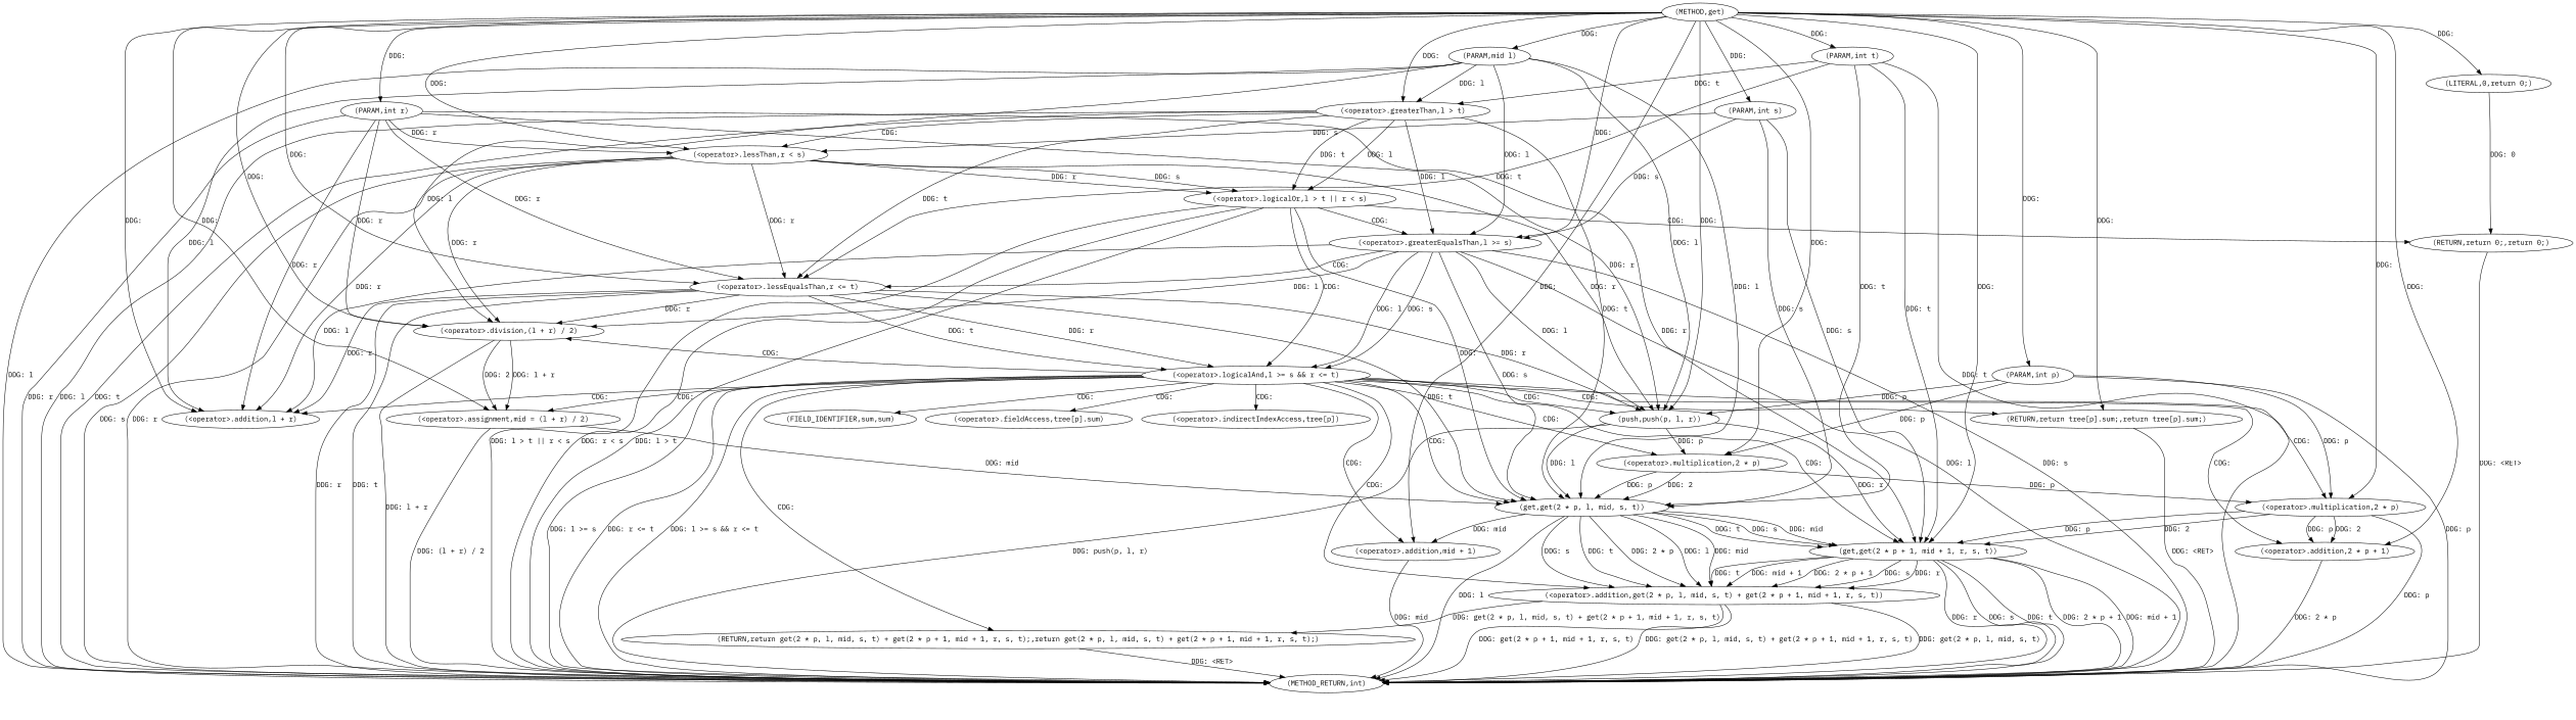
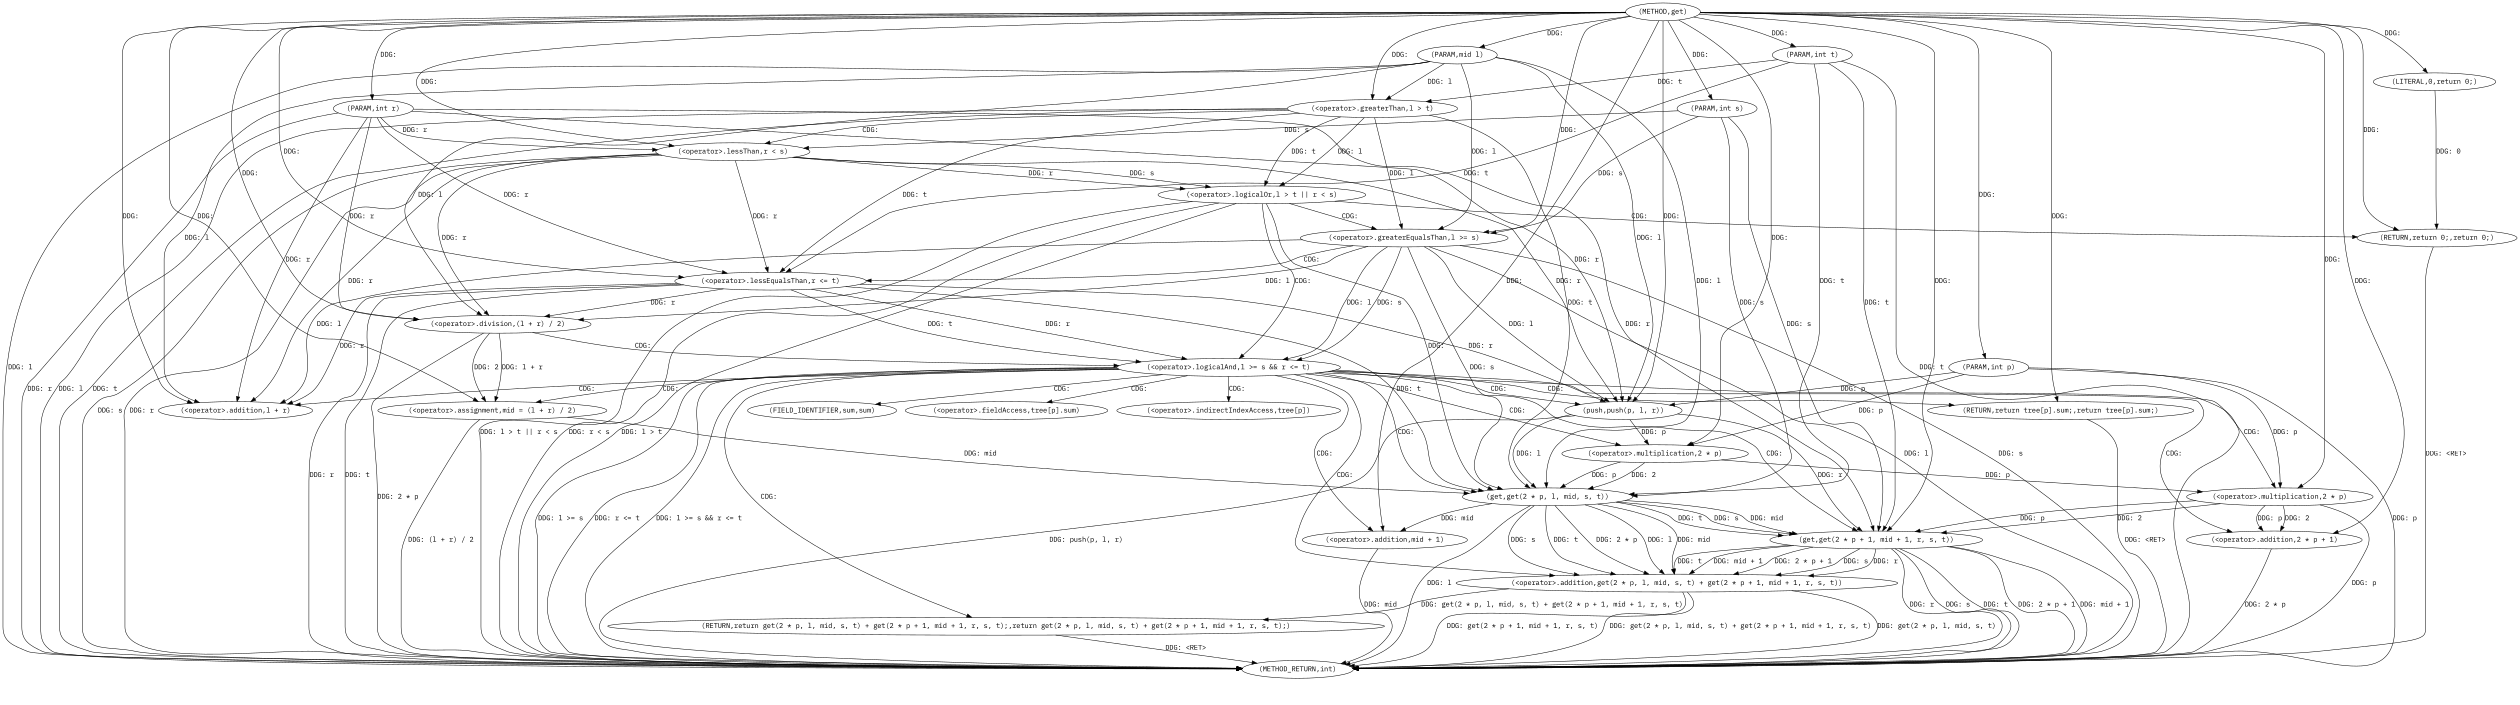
  digraph {
    fontname="IBM Plex Mono"
    node [fontname="IBM Plex Mono"]
    edge [fontname="IBM Plex Mono"]
    n1 [label="(METHOD,get)"]
    n2 [label="(PARAM,int p)"]
    n3 [label="(PARAM,mid l)"]
    n4 [label="(PARAM,int r)"]
    n5 [label="(PARAM,int s)"]
    n6 [label="(PARAM,int t)"]
    n7 [label="(<operator>.assignment,mid = (l + r) / 2)"]
    n8 [label="(push,push(p, l, r))"]
    n9 [label="(RETURN,return 0;,return 0;)"]
    n10 [label="(RETURN,return tree[p].sum;,return tree[p].sum;)"]
    n11 [label="(LITERAL,0,return 0;)"]
    n12 [label="(<operator>.division,(l + r) / 2)"]
    n13 [label="(<operator>.greaterThan,l > t)"]
    n14 [label="(<operator>.lessThan,r < s)"]
    n15 [label="(<operator>.greaterEqualsThan,l >= s)"]
    n16 [label="(<operator>.lessEqualsThan,r <= t)"]
    n17 [label="(<operator>.addition,l + r)"]
    n18 [label="(get,get(2 * p + 1, mid + 1, r, s, t))"]
    n19 [label="(<operator>.multiplication,2 * p)"]
    n20 [label="(<operator>.addition,2 * p + 1)"]
    n21 [label="(<operator>.addition,mid + 1)"]
    n22 [label="(<operator>.multiplication,2 * p)"]
    n23 [label="(METHOD_RETURN,int)"]
    n24 [label="(get,get(2 * p, l, mid, s, t))"]
    n25 [label="(<operator>.logicalOr,l > t || r < s)"]
    n26 [label="(<operator>.logicalAnd,l >= s && r <= t)"]
    n27 [label="(<operator>.addition,get(2 * p, l, mid, s, t) + get(2 * p + 1, mid + 1, r, s, t))"]
    n28 [label="(RETURN,return get(2 * p, l, mid, s, t) + get(2 * p + 1, mid + 1, r, s, t);,return get(2 * p, l, mid, s, t) + get(2 * p + 1, mid + 1, r, s, t);)"]
    n29 [label="(<operator>.fieldAccess,tree[p].sum)"]
    n30 [label="(<operator>.indirectIndexAccess,tree[p])"]
    n31 [label="(FIELD_IDENTIFIER,sum,sum)"]
    n1 -> n2 [label="DDG: "]
    n1 -> n3 [label="DDG: "]
    n1 -> n4 [label="DDG: "]
    n1 -> n5 [label="DDG: "]
    n1 -> n6 [label="DDG: "]
    n1 -> n7 [label="DDG: "]
    n1 -> n8 [label="DDG: "]
+   n1 -> n9 [label="DDG: "]
    n1 -> n10 [label="DDG: "]
    n1 -> n11 [label="DDG: "]
    n1 -> n12 [label="DDG: "]
    n1 -> n13 [label="DDG: "]
    n1 -> n14 [label="DDG: "]
    n1 -> n15 [label="DDG: "]
    n1 -> n16 [label="DDG: "]
    n1 -> n17 [label="DDG: "]
    n1 -> n18 [label="DDG: "]
    n1 -> n19 [label="DDG: "]
    n1 -> n20 [label="DDG: "]
    n1 -> n21 [label="DDG: "]
    n1 -> n22 [label="DDG: "]
    n2 -> n8 [label="DDG: p"]
    n2 -> n19 [label="DDG: p"]
    n2 -> n22 [label="DDG: p"]
    n2 -> n23 [label="DDG: p"]
    n3 -> n8 [label="DDG: l"]
    n3 -> n12 [label="DDG: l"]
    n3 -> n13 [label="DDG: l"]
    n3 -> n15 [label="DDG: l"]
    n3 -> n17 [label="DDG: l"]
    n3 -> n23 [label="DDG: l"]
    n3 -> n24 [label="DDG: l"]
    n4 -> n8 [label="DDG: r"]
    n4 -> n12 [label="DDG: r"]
    n4 -> n14 [label="DDG: r"]
    n4 -> n16 [label="DDG: r"]
    n4 -> n17 [label="DDG: r"]
    n4 -> n18 [label="DDG: r"]
    n4 -> n23 [label="DDG: r"]
    n5 -> n14 [label="DDG: s"]
    n5 -> n15 [label="DDG: s"]
    n5 -> n18 [label="DDG: s"]
    n5 -> n24 [label="DDG: s"]
    n6 -> n13 [label="DDG: t"]
    n6 -> n16 [label="DDG: t"]
    n6 -> n18 [label="DDG: t"]
    n6 -> n23 [label="DDG: t"]
    n6 -> n24 [label="DDG: t"]
    n7 -> n23 [label="DDG: (l + r) / 2"]
    n7 -> n24 [label="DDG: mid"]
    n8 -> n18 [label="DDG: r"]
    n8 -> n19 [label="DDG: p"]
    n8 -> n23 [label="DDG: push(p, l, r)"]
    n8 -> n24 [label="DDG: l"]
    n9 -> n23 [label="DDG: <RET>"]
    n10 -> n23 [label="DDG: <RET>"]
    n11 -> n9 [label="DDG: 0"]
    n12 -> n7 [label="DDG: l + r"]
    n12 -> n7 [label="DDG: 2"]
-   n12 -> n23 [label="DDG: l + r"]
+   n12 -> n23 [label="DDG: 2 * p"]
    n13 -> n14 [label="CDG: "]
    n13 -> n15 [label="DDG: l"]
    n13 -> n16 [label="DDG: t"]
    n13 -> n23 [label="DDG: l"]
    n13 -> n23 [label="DDG: t"]
    n13 -> n24 [label="DDG: t"]
    n13 -> n25 [label="DDG: l"]
    n13 -> n25 [label="DDG: t"]
    n14 -> n8 [label="DDG: r"]
    n14 -> n12 [label="DDG: r"]
    n14 -> n16 [label="DDG: r"]
    n14 -> n17 [label="DDG: r"]
    n14 -> n23 [label="DDG: r"]
    n14 -> n23 [label="DDG: s"]
    n14 -> n25 [label="DDG: s"]
    n14 -> n25 [label="DDG: r"]
    n15 -> n8 [label="DDG: l"]
    n15 -> n12 [label="DDG: l"]
    n15 -> n16 [label="CDG: "]
    n15 -> n17 [label="DDG: l"]
    n15 -> n23 [label="DDG: l"]
    n15 -> n23 [label="DDG: s"]
    n15 -> n24 [label="DDG: s"]
    n15 -> n26 [label="DDG: l"]
    n15 -> n26 [label="DDG: s"]
    n16 -> n8 [label="DDG: r"]
    n16 -> n12 [label="DDG: r"]
    n16 -> n17 [label="DDG: r"]
    n16 -> n23 [label="DDG: r"]
    n16 -> n23 [label="DDG: t"]
    n16 -> n24 [label="DDG: t"]
    n16 -> n26 [label="DDG: r"]
    n16 -> n26 [label="DDG: t"]
    n18 -> n23 [label="DDG: 2 * p + 1"]
    n18 -> n23 [label="DDG: mid + 1"]
    n18 -> n23 [label="DDG: r"]
    n18 -> n23 [label="DDG: s"]
    n18 -> n23 [label="DDG: t"]
    n18 -> n27 [label="DDG: t"]
    n18 -> n27 [label="DDG: mid + 1"]
    n18 -> n27 [label="DDG: 2 * p + 1"]
    n18 -> n27 [label="DDG: s"]
    n18 -> n27 [label="DDG: r"]
    n19 -> n22 [label="DDG: p"]
    n19 -> n24 [label="DDG: 2"]
    n19 -> n24 [label="DDG: p"]
    n20 -> n23 [label="DDG: 2 * p"]
    n21 -> n23 [label="DDG: mid"]
    n22 -> n18 [label="DDG: 2"]
    n22 -> n18 [label="DDG: p"]
    n22 -> n20 [label="DDG: 2"]
    n22 -> n20 [label="DDG: p"]
    n22 -> n23 [label="DDG: p"]
    n24 -> n18 [label="DDG: t"]
    n24 -> n18 [label="DDG: s"]
    n24 -> n18 [label="DDG: mid"]
    n24 -> n21 [label="DDG: mid"]
    n24 -> n23 [label="DDG: l"]
    n24 -> n27 [label="DDG: s"]
    n24 -> n27 [label="DDG: t"]
    n24 -> n27 [label="DDG: 2 * p"]
    n24 -> n27 [label="DDG: l"]
    n24 -> n27 [label="DDG: mid"]
    n25 -> n9 [label="CDG: "]
    n25 -> n15 [label="CDG: "]
    n25 -> n23 [label="DDG: l > t"]
    n25 -> n23 [label="DDG: r < s"]
    n25 -> n23 [label="DDG: l > t || r < s"]
    n25 -> n24 [label="DDG: "]
    n25 -> n26 [label="CDG: "]
    n26 -> n7 [label="CDG: "]
    n26 -> n8 [label="CDG: "]
    n26 -> n10 [label="CDG: "]
-   n26 -> n12 [label="CDG: "]
+   n12 -> n26 [label="CDG: "]
    n26 -> n17 [label="CDG: "]
    n26 -> n18 [label="CDG: "]
    n26 -> n19 [label="CDG: "]
    n26 -> n20 [label="CDG: "]
    n26 -> n21 [label="CDG: "]
    n26 -> n22 [label="CDG: "]
    n26 -> n23 [label="DDG: l >= s"]
    n26 -> n23 [label="DDG: r <= t"]
    n26 -> n23 [label="DDG: l >= s && r <= t"]
    n26 -> n24 [label="CDG: "]
    n26 -> n27 [label="CDG: "]
    n26 -> n28 [label="CDG: "]
    n26 -> n29 [label="CDG: "]
    n26 -> n30 [label="CDG: "]
    n26 -> n31 [label="CDG: "]
    n27 -> n23 [label="DDG: get(2 * p, l, mid, s, t)"]
    n27 -> n23 [label="DDG: get(2 * p + 1, mid + 1, r, s, t)"]
    n27 -> n23 [label="DDG: get(2 * p, l, mid, s, t) + get(2 * p + 1, mid + 1, r, s, t)"]
    n27 -> n28 [label="DDG: get(2 * p, l, mid, s, t) + get(2 * p + 1, mid + 1, r, s, t)"]
    n28 -> n23 [label="DDG: <RET>"]
  }
